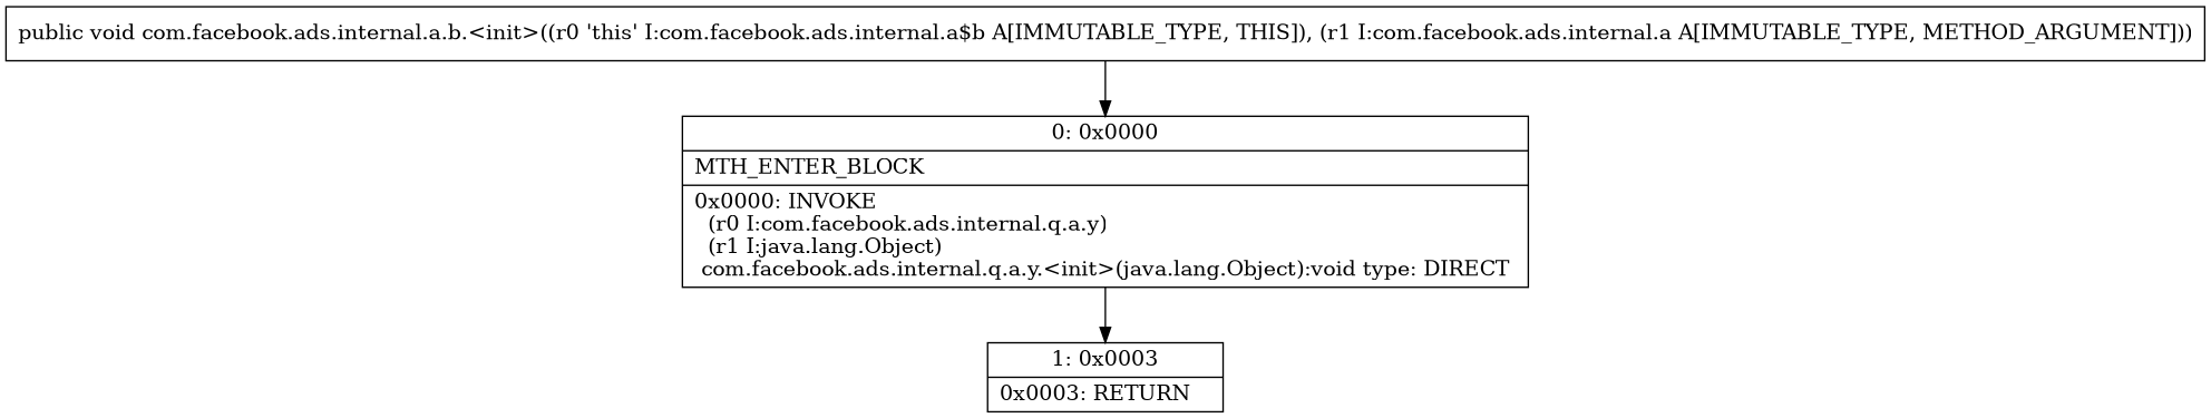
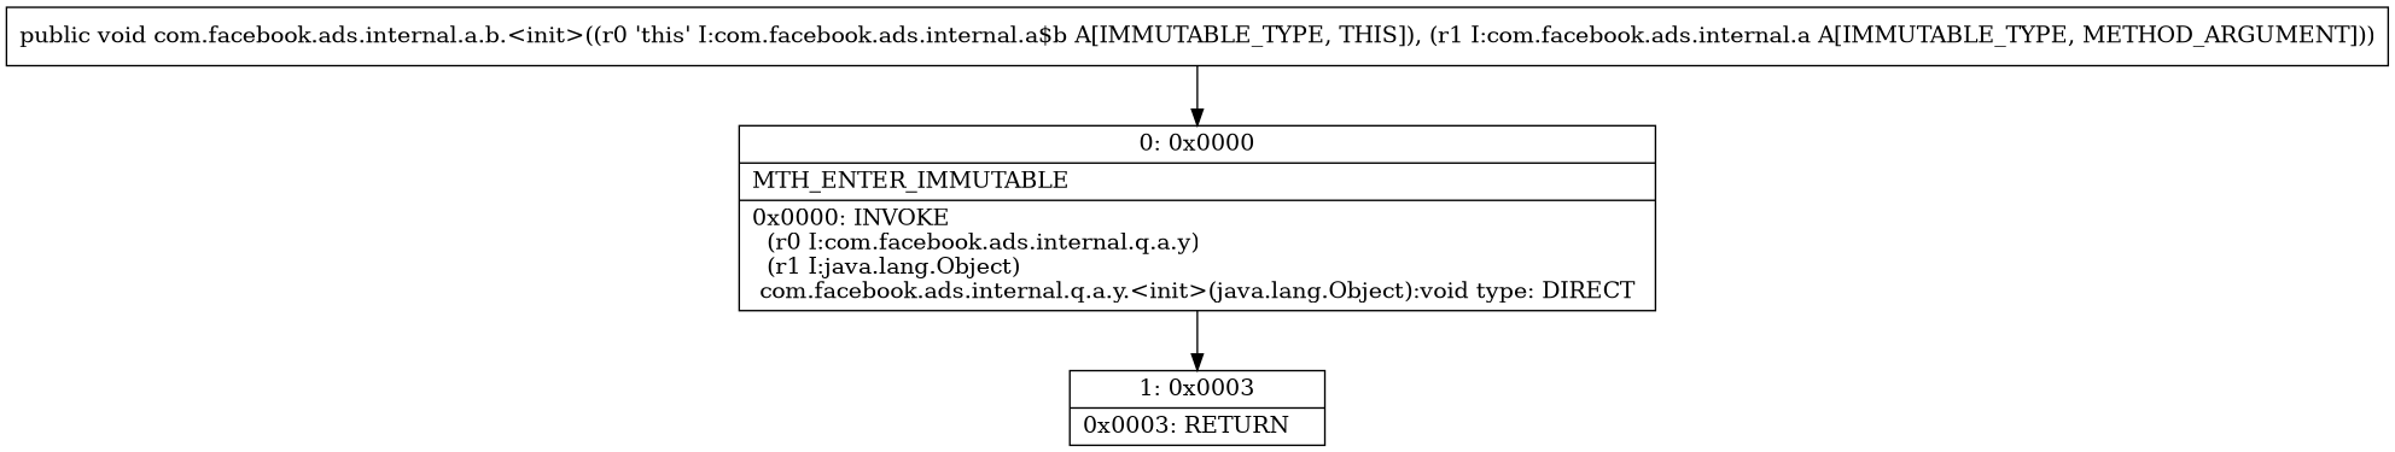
  digraph {
    node [shape=record]
-   n1 [label="{0\:\ 0x0000|MTH_ENTER_BLOCK\l|0x0000: INVOKE  \l  (r0 I:com.facebook.ads.internal.q.a.y)\l  (r1 I:java.lang.Object)\l com.facebook.ads.internal.q.a.y.\<init\>(java.lang.Object):void type: DIRECT \l}"]
+   n1 [label="{0\:\ 0x0000|MTH_ENTER_IMMUTABLE\l|0x0000: INVOKE  \l  (r0 I:com.facebook.ads.internal.q.a.y)\l  (r1 I:java.lang.Object)\l com.facebook.ads.internal.q.a.y.\<init\>(java.lang.Object):void type: DIRECT \l}"]
    n2 [label="{1\:\ 0x0003|0x0003: RETURN   \l}"]
    n3 [label="{public void com.facebook.ads.internal.a.b.\<init\>((r0 'this' I:com.facebook.ads.internal.a$b A[IMMUTABLE_TYPE, THIS]), (r1 I:com.facebook.ads.internal.a A[IMMUTABLE_TYPE, METHOD_ARGUMENT])) }"]
    n1 -> n2
    n3 -> n1
  }
